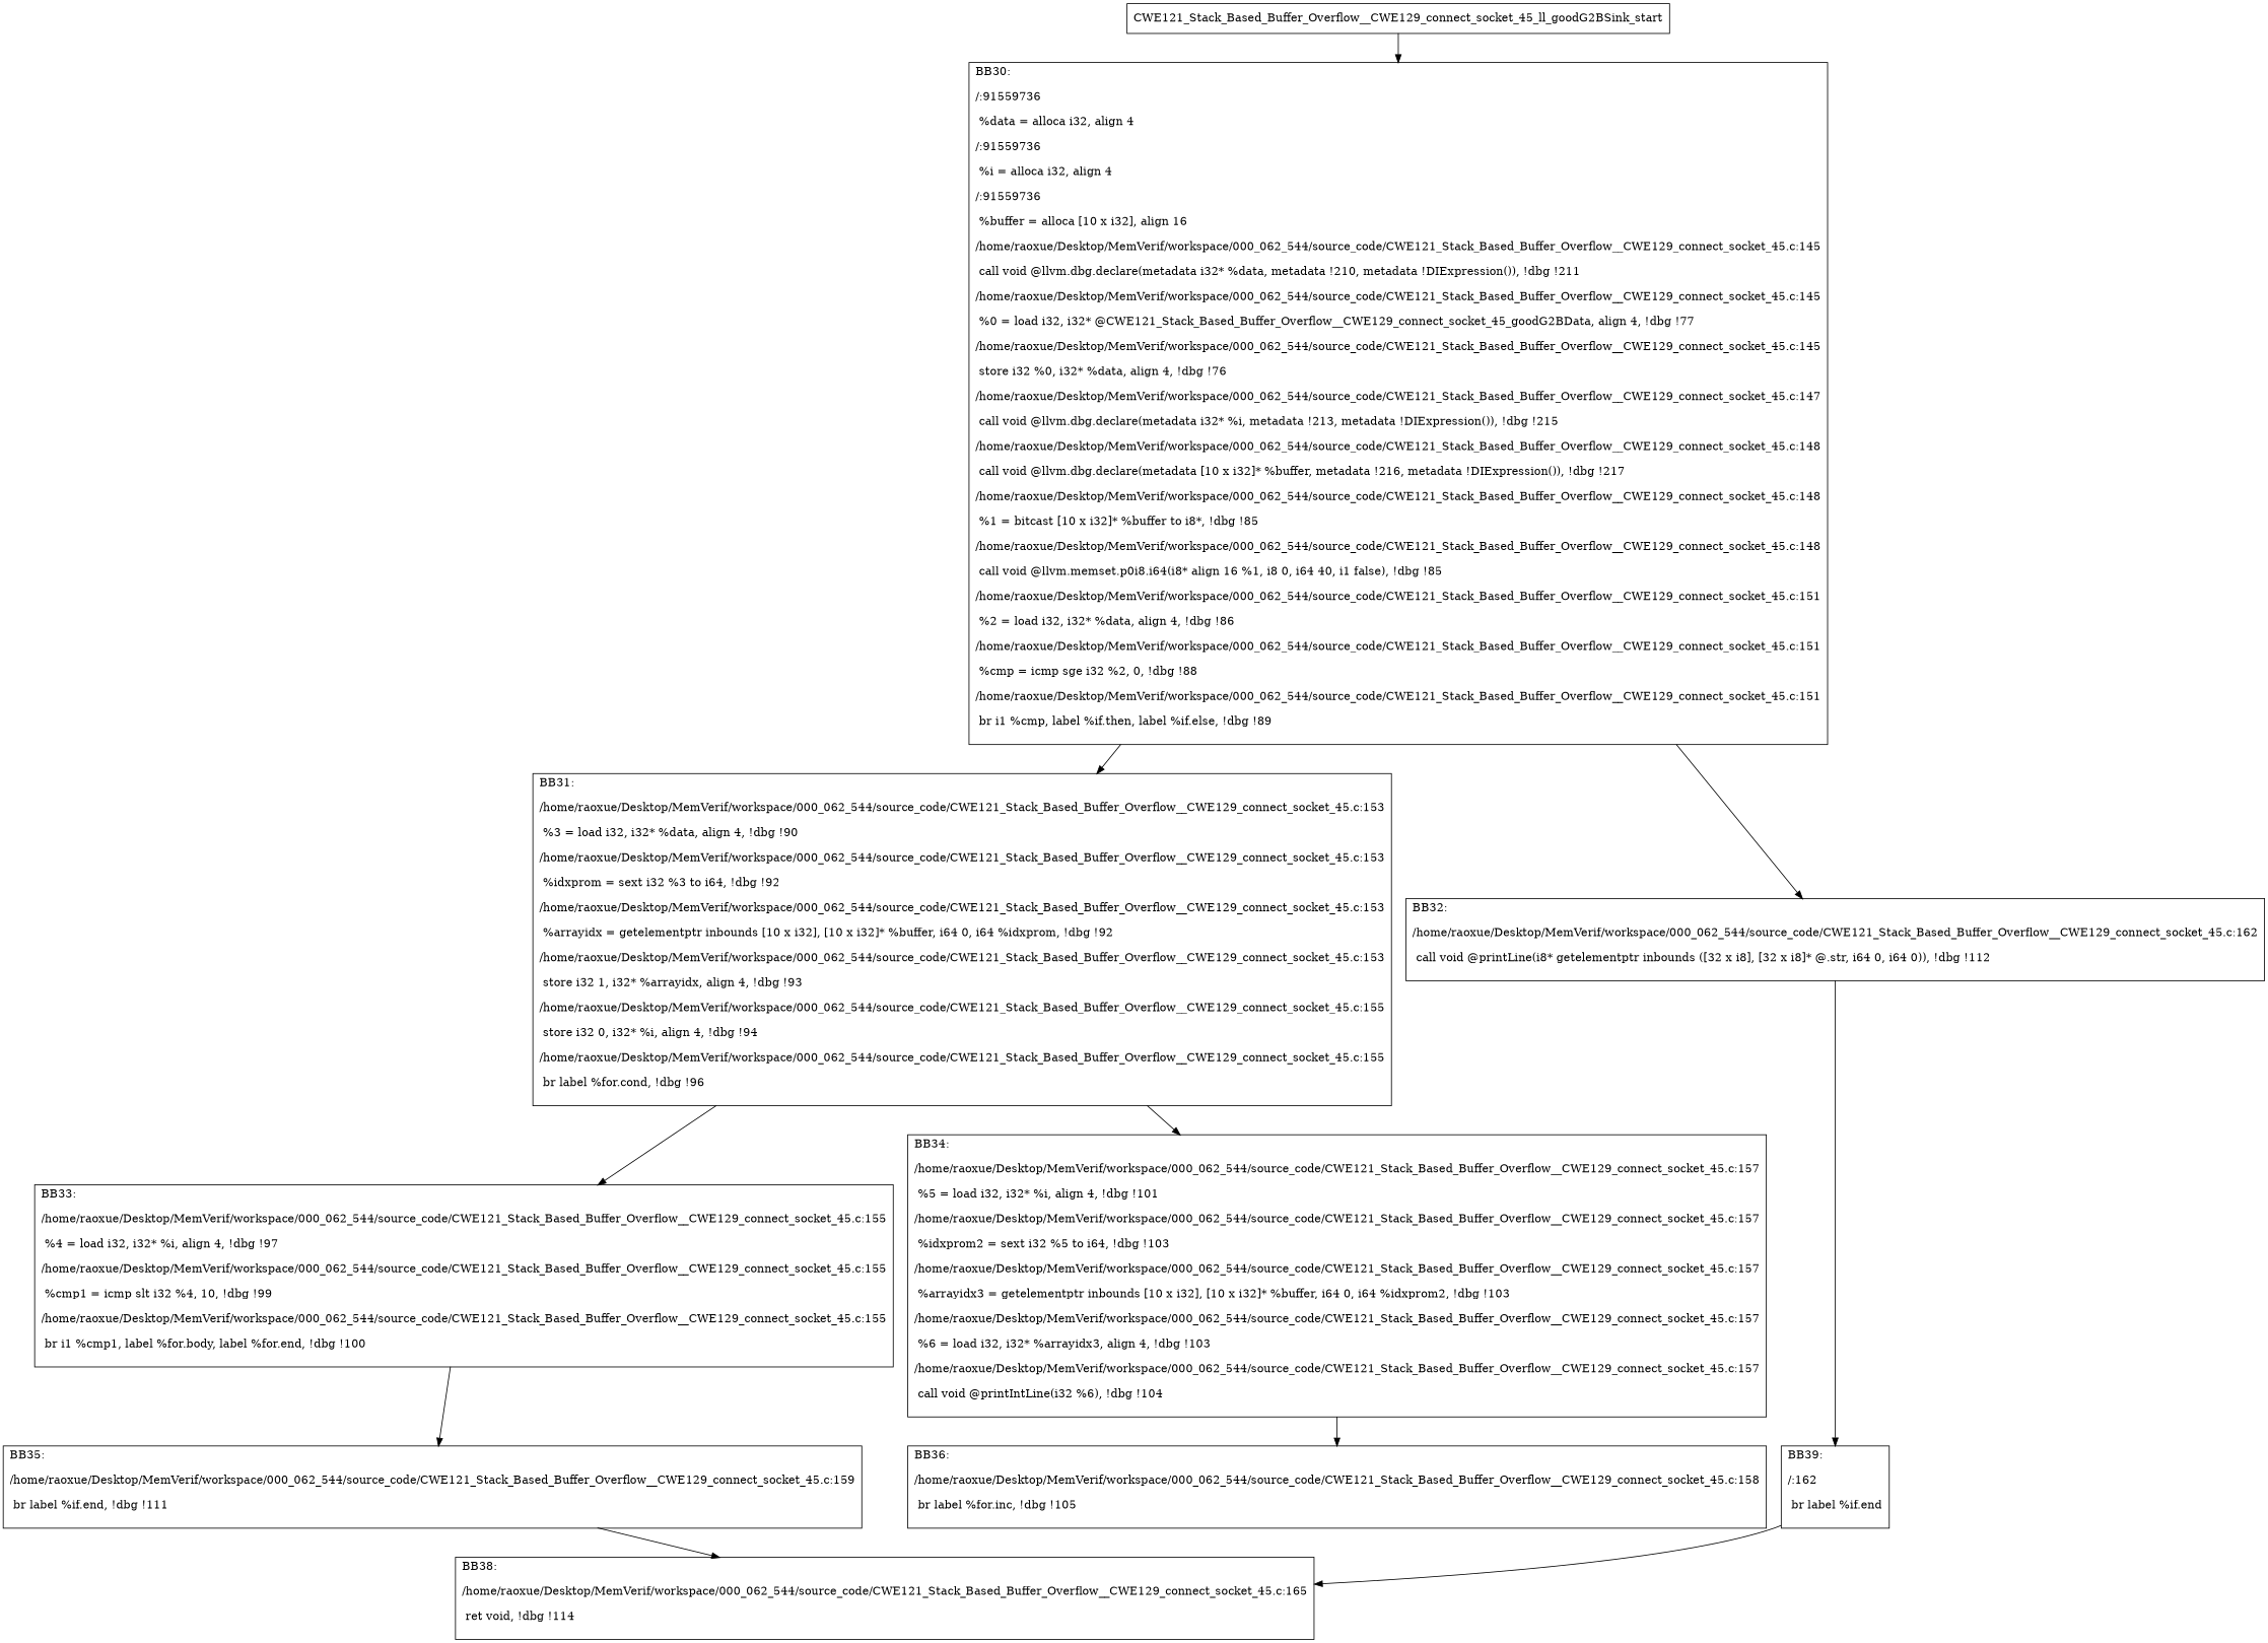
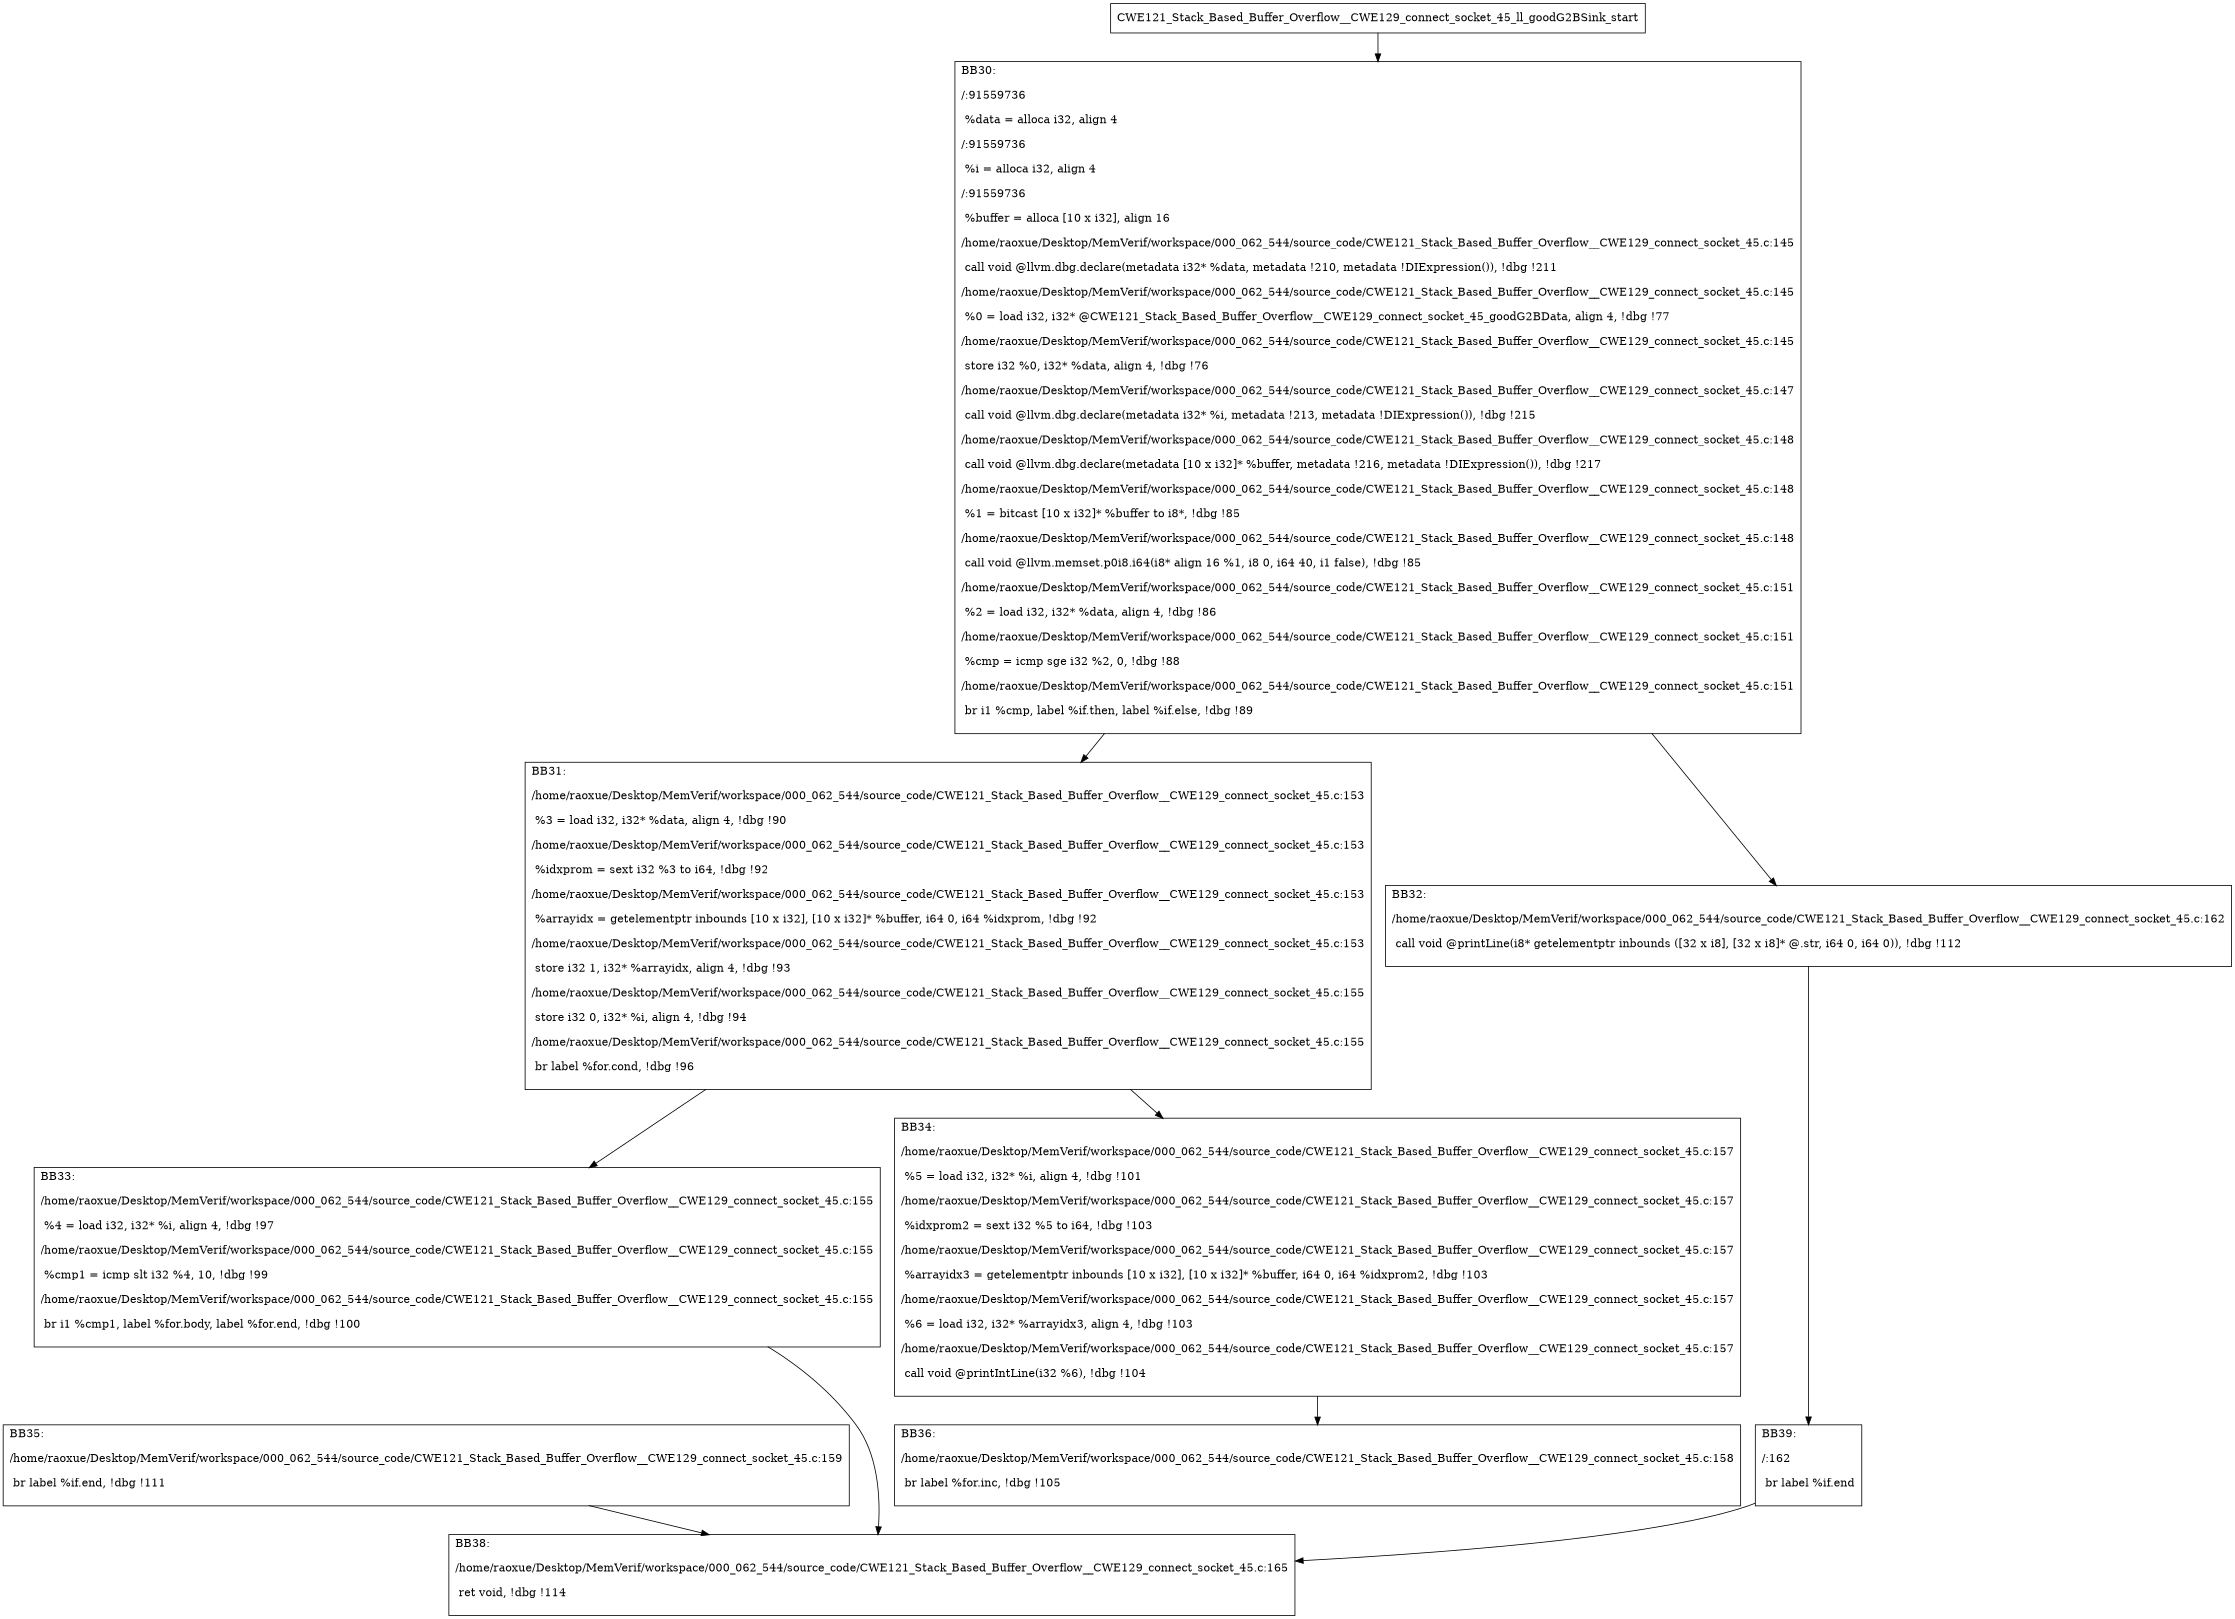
  digraph {
    node [shape=record]
    n1 [label="{CWE121_Stack_Based_Buffer_Overflow__CWE129_connect_socket_45_ll_goodG2BSink_start}"]
    n2 [label="{BB30:\l\l/:91559736\l\n  %data = alloca i32, align 4\l\n/:91559736\l\n  %i = alloca i32, align 4\l\n/:91559736\l\n  %buffer = alloca [10 x i32], align 16\l\n/home/raoxue/Desktop/MemVerif/workspace/000_062_544/source_code/CWE121_Stack_Based_Buffer_Overflow__CWE129_connect_socket_45.c:145\l\n  call void @llvm.dbg.declare(metadata i32* %data, metadata !210, metadata !DIExpression()), !dbg !211\l\n/home/raoxue/Desktop/MemVerif/workspace/000_062_544/source_code/CWE121_Stack_Based_Buffer_Overflow__CWE129_connect_socket_45.c:145\l\n  %0 = load i32, i32* @CWE121_Stack_Based_Buffer_Overflow__CWE129_connect_socket_45_goodG2BData, align 4, !dbg !77\l\n/home/raoxue/Desktop/MemVerif/workspace/000_062_544/source_code/CWE121_Stack_Based_Buffer_Overflow__CWE129_connect_socket_45.c:145\l\n  store i32 %0, i32* %data, align 4, !dbg !76\l\n/home/raoxue/Desktop/MemVerif/workspace/000_062_544/source_code/CWE121_Stack_Based_Buffer_Overflow__CWE129_connect_socket_45.c:147\l\n  call void @llvm.dbg.declare(metadata i32* %i, metadata !213, metadata !DIExpression()), !dbg !215\l\n/home/raoxue/Desktop/MemVerif/workspace/000_062_544/source_code/CWE121_Stack_Based_Buffer_Overflow__CWE129_connect_socket_45.c:148\l\n  call void @llvm.dbg.declare(metadata [10 x i32]* %buffer, metadata !216, metadata !DIExpression()), !dbg !217\l\n/home/raoxue/Desktop/MemVerif/workspace/000_062_544/source_code/CWE121_Stack_Based_Buffer_Overflow__CWE129_connect_socket_45.c:148\l\n  %1 = bitcast [10 x i32]* %buffer to i8*, !dbg !85\l\n/home/raoxue/Desktop/MemVerif/workspace/000_062_544/source_code/CWE121_Stack_Based_Buffer_Overflow__CWE129_connect_socket_45.c:148\l\n  call void @llvm.memset.p0i8.i64(i8* align 16 %1, i8 0, i64 40, i1 false), !dbg !85\l\n/home/raoxue/Desktop/MemVerif/workspace/000_062_544/source_code/CWE121_Stack_Based_Buffer_Overflow__CWE129_connect_socket_45.c:151\l\n  %2 = load i32, i32* %data, align 4, !dbg !86\l\n/home/raoxue/Desktop/MemVerif/workspace/000_062_544/source_code/CWE121_Stack_Based_Buffer_Overflow__CWE129_connect_socket_45.c:151\l\n  %cmp = icmp sge i32 %2, 0, !dbg !88\l\n/home/raoxue/Desktop/MemVerif/workspace/000_062_544/source_code/CWE121_Stack_Based_Buffer_Overflow__CWE129_connect_socket_45.c:151\l\n  br i1 %cmp, label %if.then, label %if.else, !dbg !89\l\n}"]
    n3 [label="{BB31:\l\l/home/raoxue/Desktop/MemVerif/workspace/000_062_544/source_code/CWE121_Stack_Based_Buffer_Overflow__CWE129_connect_socket_45.c:153\l\n  %3 = load i32, i32* %data, align 4, !dbg !90\l\n/home/raoxue/Desktop/MemVerif/workspace/000_062_544/source_code/CWE121_Stack_Based_Buffer_Overflow__CWE129_connect_socket_45.c:153\l\n  %idxprom = sext i32 %3 to i64, !dbg !92\l\n/home/raoxue/Desktop/MemVerif/workspace/000_062_544/source_code/CWE121_Stack_Based_Buffer_Overflow__CWE129_connect_socket_45.c:153\l\n  %arrayidx = getelementptr inbounds [10 x i32], [10 x i32]* %buffer, i64 0, i64 %idxprom, !dbg !92\l\n/home/raoxue/Desktop/MemVerif/workspace/000_062_544/source_code/CWE121_Stack_Based_Buffer_Overflow__CWE129_connect_socket_45.c:153\l\n  store i32 1, i32* %arrayidx, align 4, !dbg !93\l\n/home/raoxue/Desktop/MemVerif/workspace/000_062_544/source_code/CWE121_Stack_Based_Buffer_Overflow__CWE129_connect_socket_45.c:155\l\n  store i32 0, i32* %i, align 4, !dbg !94\l\n/home/raoxue/Desktop/MemVerif/workspace/000_062_544/source_code/CWE121_Stack_Based_Buffer_Overflow__CWE129_connect_socket_45.c:155\l\n  br label %for.cond, !dbg !96\l\n}"]
    n4 [label="{BB32:\l\l/home/raoxue/Desktop/MemVerif/workspace/000_062_544/source_code/CWE121_Stack_Based_Buffer_Overflow__CWE129_connect_socket_45.c:162\l\n  call void @printLine(i8* getelementptr inbounds ([32 x i8], [32 x i8]* @.str, i64 0, i64 0)), !dbg !112\l\n}"]
    n5 [label="{BB33:\l\l/home/raoxue/Desktop/MemVerif/workspace/000_062_544/source_code/CWE121_Stack_Based_Buffer_Overflow__CWE129_connect_socket_45.c:155\l\n  %4 = load i32, i32* %i, align 4, !dbg !97\l\n/home/raoxue/Desktop/MemVerif/workspace/000_062_544/source_code/CWE121_Stack_Based_Buffer_Overflow__CWE129_connect_socket_45.c:155\l\n  %cmp1 = icmp slt i32 %4, 10, !dbg !99\l\n/home/raoxue/Desktop/MemVerif/workspace/000_062_544/source_code/CWE121_Stack_Based_Buffer_Overflow__CWE129_connect_socket_45.c:155\l\n  br i1 %cmp1, label %for.body, label %for.end, !dbg !100\l\n}"]
    n6 [label="{BB34:\l\l/home/raoxue/Desktop/MemVerif/workspace/000_062_544/source_code/CWE121_Stack_Based_Buffer_Overflow__CWE129_connect_socket_45.c:157\l\n  %5 = load i32, i32* %i, align 4, !dbg !101\l\n/home/raoxue/Desktop/MemVerif/workspace/000_062_544/source_code/CWE121_Stack_Based_Buffer_Overflow__CWE129_connect_socket_45.c:157\l\n  %idxprom2 = sext i32 %5 to i64, !dbg !103\l\n/home/raoxue/Desktop/MemVerif/workspace/000_062_544/source_code/CWE121_Stack_Based_Buffer_Overflow__CWE129_connect_socket_45.c:157\l\n  %arrayidx3 = getelementptr inbounds [10 x i32], [10 x i32]* %buffer, i64 0, i64 %idxprom2, !dbg !103\l\n/home/raoxue/Desktop/MemVerif/workspace/000_062_544/source_code/CWE121_Stack_Based_Buffer_Overflow__CWE129_connect_socket_45.c:157\l\n  %6 = load i32, i32* %arrayidx3, align 4, !dbg !103\l\n/home/raoxue/Desktop/MemVerif/workspace/000_062_544/source_code/CWE121_Stack_Based_Buffer_Overflow__CWE129_connect_socket_45.c:157\l\n  call void @printIntLine(i32 %6), !dbg !104\l\n}"]
    n7 [label="{BB39:\l\l/:162\l\n  br label %if.end\l\n}"]
    n8 [label="{BB35:\l\l/home/raoxue/Desktop/MemVerif/workspace/000_062_544/source_code/CWE121_Stack_Based_Buffer_Overflow__CWE129_connect_socket_45.c:159\l\n  br label %if.end, !dbg !111\l\n}"]
    n9 [label="{BB38:\l\l/home/raoxue/Desktop/MemVerif/workspace/000_062_544/source_code/CWE121_Stack_Based_Buffer_Overflow__CWE129_connect_socket_45.c:165\l\n  ret void, !dbg !114\l\n}"]
    n10 [label="{BB36:\l\l/home/raoxue/Desktop/MemVerif/workspace/000_062_544/source_code/CWE121_Stack_Based_Buffer_Overflow__CWE129_connect_socket_45.c:158\l\n  br label %for.inc, !dbg !105\l\n}"]
    n1 -> n2
    n2 -> n3
    n2 -> n4
    n3 -> n5
    n3 -> n6
    n4 -> n7
-   n5 -> n8
+   n5 -> n9
    n6 -> n10
    n7 -> n9
    n8 -> n9
  }
